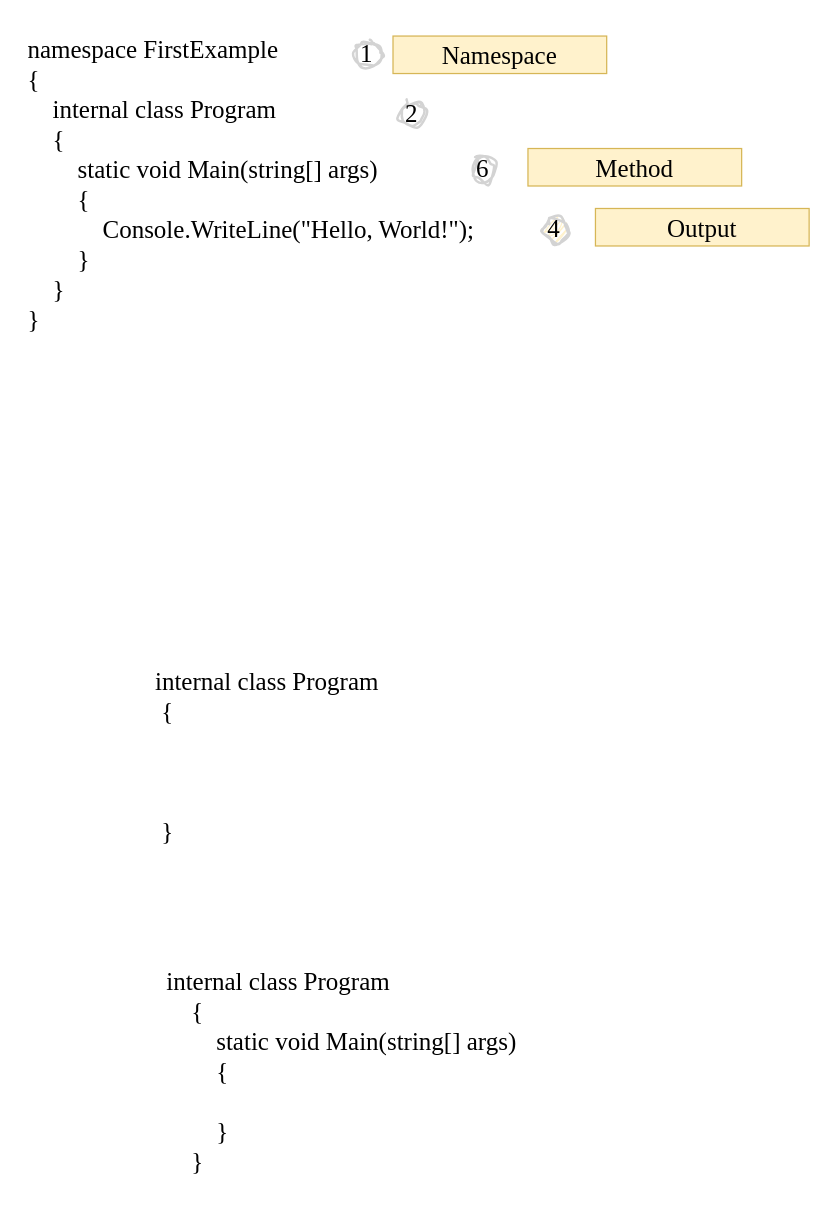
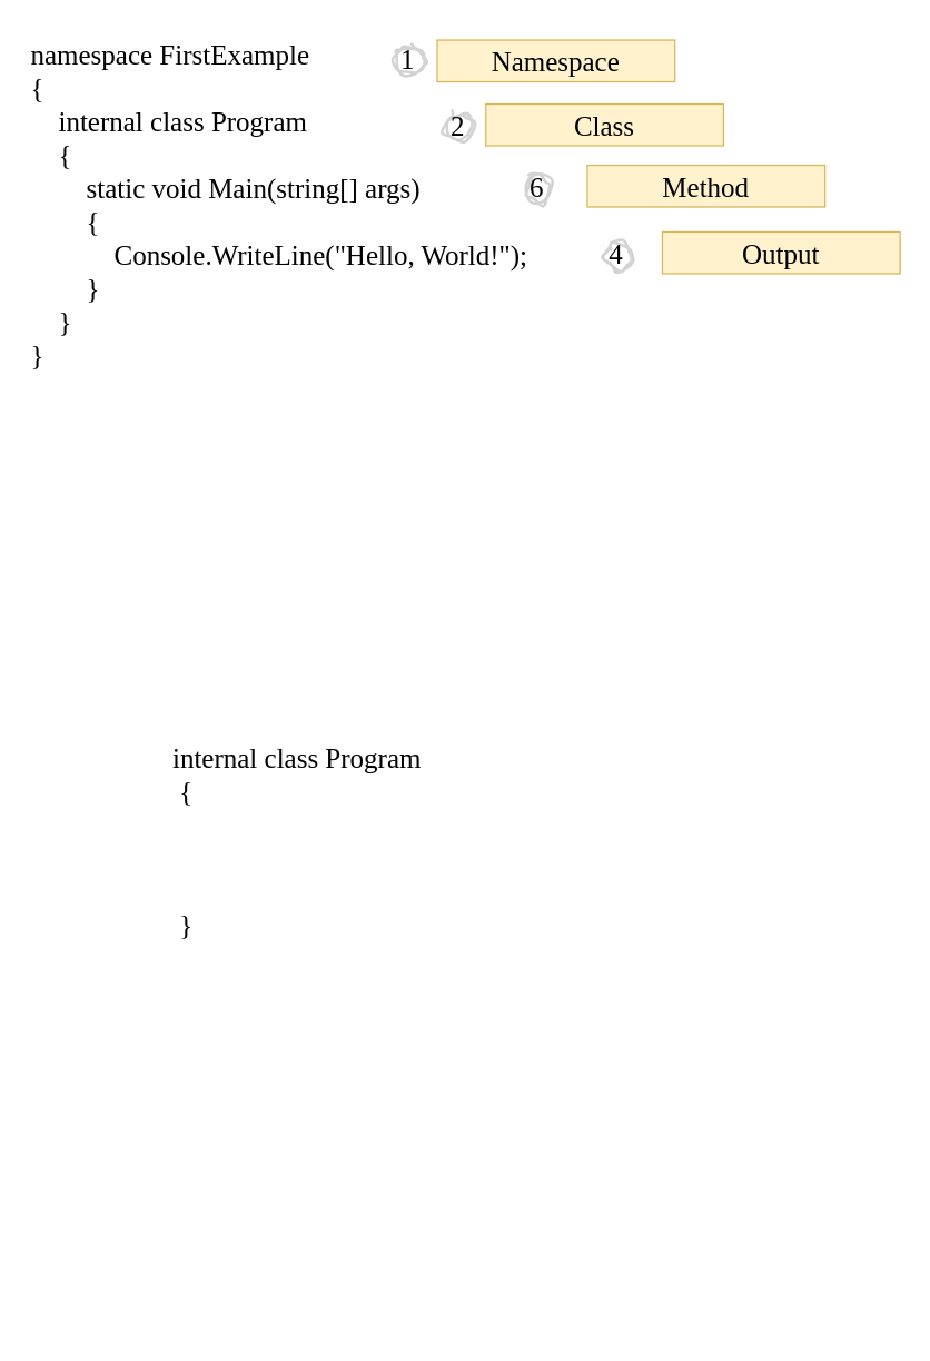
  <mxCell id="0" />
  <mxCell id="1" parent="0" />
  <mxCell id="2" value="namespace FirstExample&#10;{&#10;    internal class Program&#10;    {&#10;        static void Main(string[] args)&#10;        {&#10;            Console.WriteLine(&quot;Hello, World!&quot;);&#10;        }&#10;    }&#10;}" style="text;whiteSpace=wrap;fontSize=20;fontFamily=Architects Daughter;" vertex="1" parent="1"><mxGeometry x="20" y="20" width="620" height="392" as="geometry" /></mxCell>
  <mxCell id="3" value="1" style="ellipse;whiteSpace=wrap;html=1;aspect=fixed;strokeWidth=2;fontFamily=Tahoma;spacingBottom=4;spacingRight=2;strokeColor=#d3d3d3;sketch=1;hachureGap=4;jiggle=2;curveFitting=1;fontSource=https%3A%2F%2Ffonts.googleapis.com%2Fcss%3Ffamily%3DArchitects%2BDaughter;fontSize=20;" vertex="1" parent="1"><mxGeometry x="284" y="33" width="20" height="20" as="geometry" /></mxCell>
  <mxCell id="4" value="2" style="ellipse;whiteSpace=wrap;html=1;aspect=fixed;strokeWidth=2;fontFamily=Tahoma;spacingBottom=4;spacingRight=2;strokeColor=#d3d3d3;sketch=1;hachureGap=4;jiggle=2;curveFitting=1;fontSource=https%3A%2F%2Ffonts.googleapis.com%2Fcss%3Ffamily%3DArchitects%2BDaughter;fontSize=20;" vertex="1" parent="1"><mxGeometry x="320" y="81" width="20" height="20" as="geometry" /></mxCell>
  <mxCell id="5" value="6" style="ellipse;whiteSpace=wrap;html=1;aspect=fixed;strokeWidth=2;fontFamily=Tahoma;spacingBottom=4;spacingRight=2;strokeColor=#d3d3d3;sketch=1;hachureGap=4;jiggle=2;curveFitting=1;fontSource=https%3A%2F%2Ffonts.googleapis.com%2Fcss%3Ffamily%3DArchitects%2BDaughter;fontSize=20;" vertex="1" parent="1"><mxGeometry x="377" y="125" width="20" height="20" as="geometry" /></mxCell>
- <mxCell id="6" value="4" style="ellipse;whiteSpace=wrap;html=1;aspect=fixed;strokeWidth=2;fontFamily=Tahoma;spacingBottom=4;spacingRight=2;strokeColor=#d3d3d3;sketch=1;hachureGap=4;jiggle=2;curveFitting=1;fontSource=https%3A%2F%2Ffonts.googleapis.com%2Fcss%3Ffamily%3DArchitects%2BDaughter;fontSize=20;fillColor=#fff2cc;" vertex="1" parent="1"><mxGeometry x="434" y="173" width="20" height="20" as="geometry" /></mxCell>
+ <mxCell id="6" value="4" style="ellipse;whiteSpace=wrap;html=1;aspect=fixed;strokeWidth=2;fontFamily=Tahoma;spacingBottom=4;spacingRight=2;strokeColor=#d3d3d3;sketch=1;hachureGap=4;jiggle=2;curveFitting=1;fontSource=https%3A%2F%2Ffonts.googleapis.com%2Fcss%3Ffamily%3DArchitects%2BDaughter;fontSize=20;" vertex="1" parent="1"><mxGeometry x="434" y="173" width="20" height="20" as="geometry" /></mxCell>
  <mxCell id="7" value="Namespace" style="text;html=1;strokeColor=#d6b656;fillColor=#fff2cc;align=center;verticalAlign=middle;whiteSpace=wrap;rounded=0;fontSize=20;fontFamily=Architects Daughter;" vertex="1" parent="1"><mxGeometry x="314" y="28" width="171" height="30" as="geometry" /></mxCell>
+ <mxCell id="8" value="Class" style="text;html=1;strokeColor=#d6b656;fillColor=#fff2cc;align=center;verticalAlign=middle;whiteSpace=wrap;rounded=0;fontSize=20;fontFamily=Architects Daughter;" vertex="1" parent="1"><mxGeometry x="349" y="74" width="171" height="30" as="geometry" /></mxCell>
  <mxCell id="9" value="Method" style="text;html=1;strokeColor=#d6b656;fillColor=#fff2cc;align=center;verticalAlign=middle;whiteSpace=wrap;rounded=0;fontSize=20;fontFamily=Architects Daughter;" vertex="1" parent="1"><mxGeometry x="422" y="118" width="171" height="30" as="geometry" /></mxCell>
  <mxCell id="10" value="Output" style="text;html=1;strokeColor=#d6b656;fillColor=#fff2cc;align=center;verticalAlign=middle;whiteSpace=wrap;rounded=0;fontSize=20;fontFamily=Architects Daughter;" vertex="1" parent="1"><mxGeometry x="476" y="166" width="171" height="30" as="geometry" /></mxCell>
  <mxCell id="11" value="internal class Program&#10; {&#10;   &#10;&#10;&#10; }" style="text;whiteSpace=wrap;fontSize=20;fontFamily=Architects Daughter;" vertex="1" parent="1"><mxGeometry x="122" y="526" width="346" height="158" as="geometry" /></mxCell>
- <mxCell id="12" value="internal class Program&#10;    {&#10;        static void Main(string[] args)&#10;        {&#10;            &#10;        }&#10;    }" style="text;whiteSpace=wrap;fontSize=20;fontFamily=Architects Daughter;" vertex="1" parent="1"><mxGeometry x="131" y="766" width="369" height="190" as="geometry" /></mxCell>
